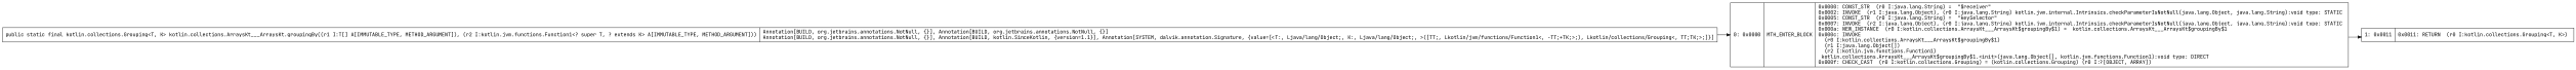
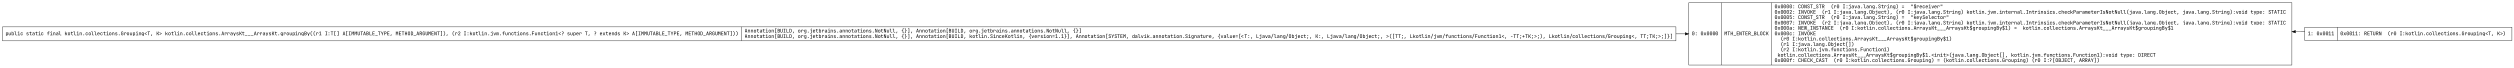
  digraph {
    rankdir=LR
    fontname="JetBrains Mono"
    node [shape=record fontname="JetBrains Mono"]
    edge [fontname="JetBrains Mono"]
    n1 [label="{0\:\ 0x0000|MTH_ENTER_BLOCK\l|0x0000: CONST_STR  (r0 I:java.lang.String) =  \"$receiver\" \l0x0002: INVOKE  (r1 I:java.lang.Object), (r0 I:java.lang.String) kotlin.jvm.internal.Intrinsics.checkParameterIsNotNull(java.lang.Object, java.lang.String):void type: STATIC \l0x0005: CONST_STR  (r0 I:java.lang.String) =  \"keySelector\" \l0x0007: INVOKE  (r2 I:java.lang.Object), (r0 I:java.lang.String) kotlin.jvm.internal.Intrinsics.checkParameterIsNotNull(java.lang.Object, java.lang.String):void type: STATIC \l0x000a: NEW_INSTANCE  (r0 I:kotlin.collections.ArraysKt___ArraysKt$groupingBy$1) =  kotlin.collections.ArraysKt___ArraysKt$groupingBy$1 \l0x000c: INVOKE  \l  (r0 I:kotlin.collections.ArraysKt___ArraysKt$groupingBy$1)\l  (r1 I:java.lang.Object[])\l  (r2 I:kotlin.jvm.functions.Function1)\l kotlin.collections.ArraysKt___ArraysKt$groupingBy$1.\<init\>(java.lang.Object[], kotlin.jvm.functions.Function1):void type: DIRECT \l0x000f: CHECK_CAST  (r0 I:kotlin.collections.Grouping) = (kotlin.collections.Grouping) (r0 I:?[OBJECT, ARRAY]) \l}"]
    n2 [label="{1\:\ 0x0011|0x0011: RETURN  (r0 I:kotlin.collections.Grouping\<T, K\>) \l}"]
    n3 [label="{public static final kotlin.collections.Grouping\<T, K\> kotlin.collections.ArraysKt___ArraysKt.groupingBy((r1 I:T[] A[IMMUTABLE_TYPE, METHOD_ARGUMENT]), (r2 I:kotlin.jvm.functions.Function1\<? super T, ? extends K\> A[IMMUTABLE_TYPE, METHOD_ARGUMENT]))  | Annotation[BUILD, org.jetbrains.annotations.NotNull, \{\}], Annotation[BUILD, org.jetbrains.annotations.NotNull, \{\}]\lAnnotation[BUILD, org.jetbrains.annotations.NotNull, \{\}], Annotation[BUILD, kotlin.SinceKotlin, \{version=1.1\}], Annotation[SYSTEM, dalvik.annotation.Signature, \{value=[\<T:, Ljava\/lang\/Object;, K:, Ljava\/lang\/Object;, \>([TT;, Lkotlin\/jvm\/functions\/Function1\<, \-TT;+TK;\>;), Lkotlin\/collections\/Grouping\<, TT;TK;\>;]\}]\l}"]
-   n1 -> n2
+   n2 -> n1
    n3 -> n1
  }
